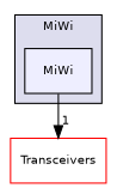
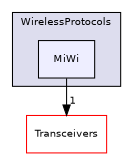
  digraph {
    compound=true
    node [fontname=Helvetica fontsize=10 shape=box style=filled]
    n1 [fillcolor="#eeeeff" label=MiWi pencolor=black]
    n2 [color=red fillcolor=white label=Transceivers]
    subgraph cluster_1 {
      bgcolor="#ddddee"
      fontname=Helvetica
      fontsize=10
-     label=MiWi
+     label=WirelessProtocols
      pencolor=black
      n1
    }
    n1 -> n2 [headlabel=1 labeldistance=1.5 labelfontname=Helvetica labelfontsize=10]
  }
